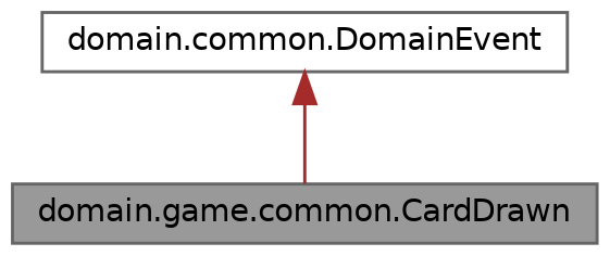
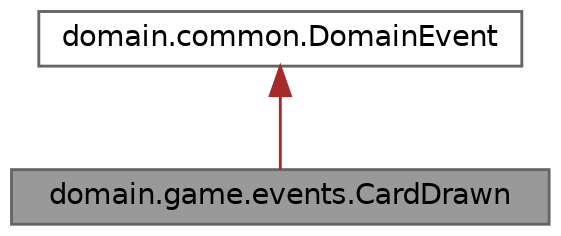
  digraph {
    fontname="DejaVu Sans"
    node [color=gray40 fontname="DejaVu Sans" fontsize=10 shape=box style=filled]
-   n1 [fillcolor=grey60 fontcolor=black height=0.2 label="domain.game.common.CardDrawn" width=0.4]
+   n1 [fillcolor=grey60 fontcolor=black height=0.2 label="domain.game.events.CardDrawn" width=0.4]
    n2 [fillcolor=white height=0.2 label="domain.common.DomainEvent" width=0.4]
    n2 -> n1 [color=brown dir=back fontname="DejaVu Sans" fontsize=10 labelfontname=Helvetica labelfontsize=10 style=solid]
  }
